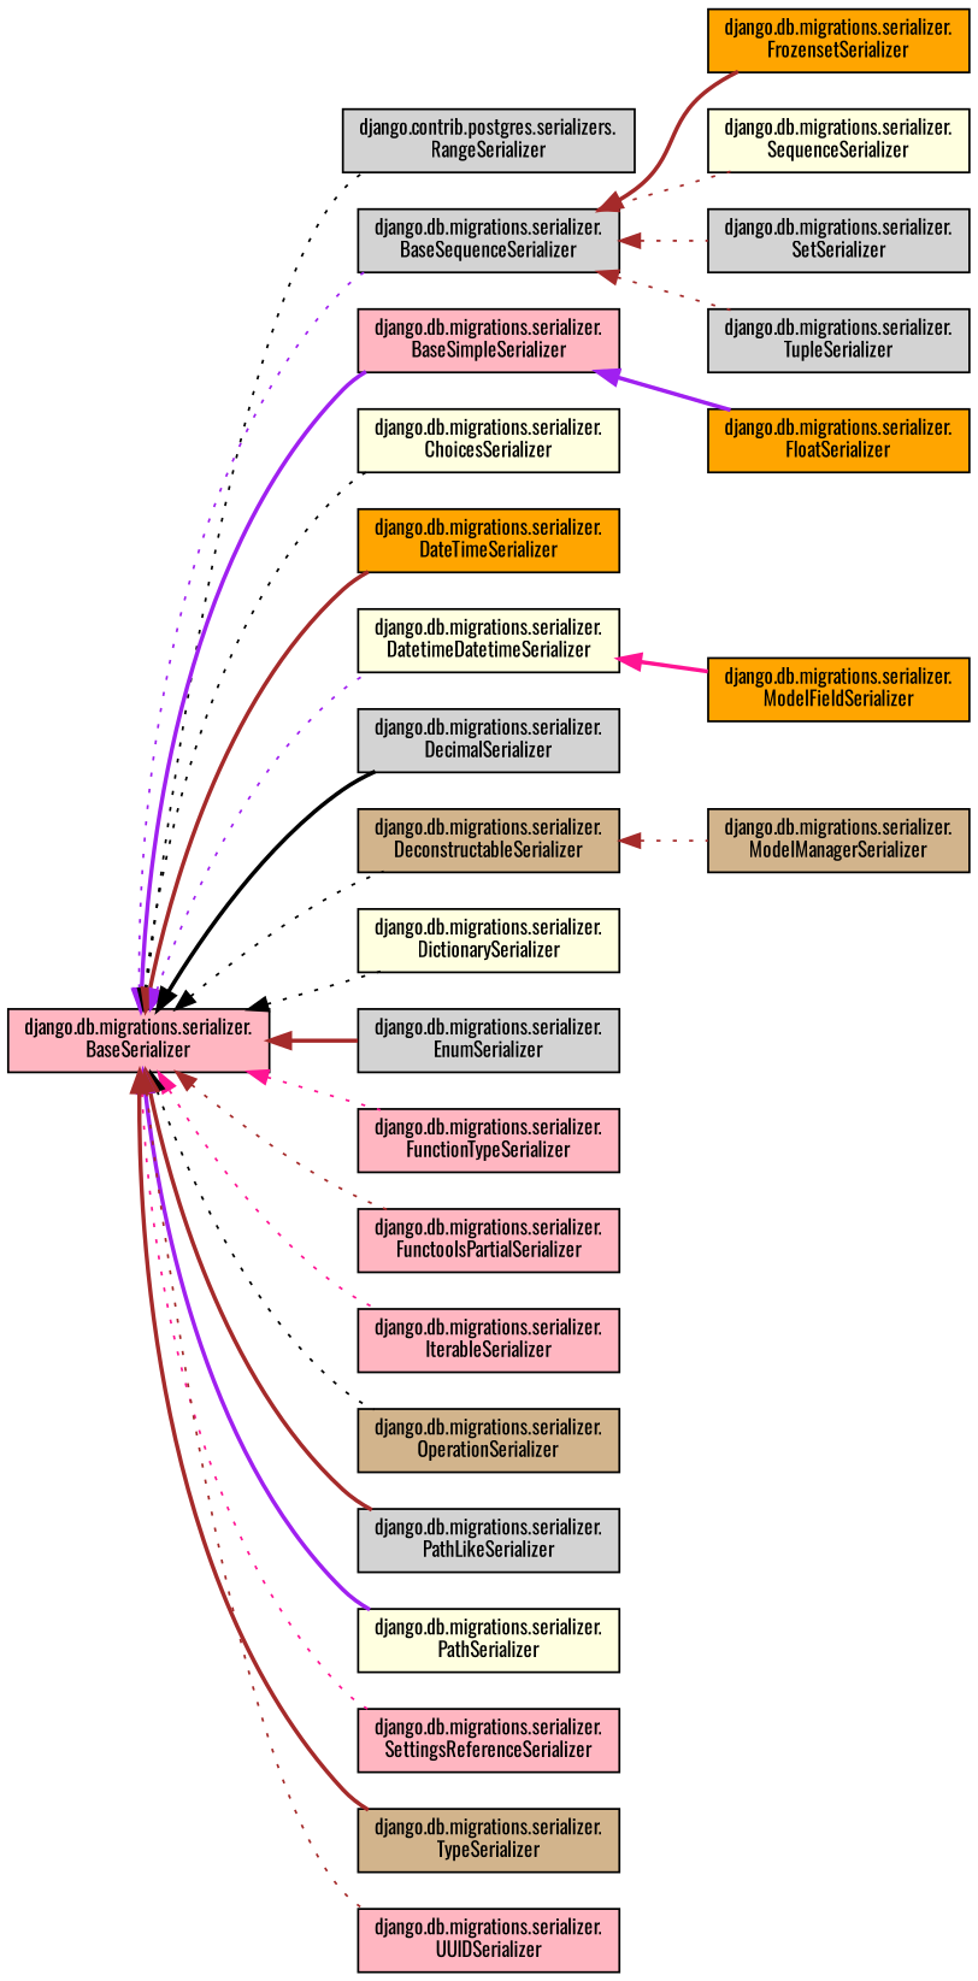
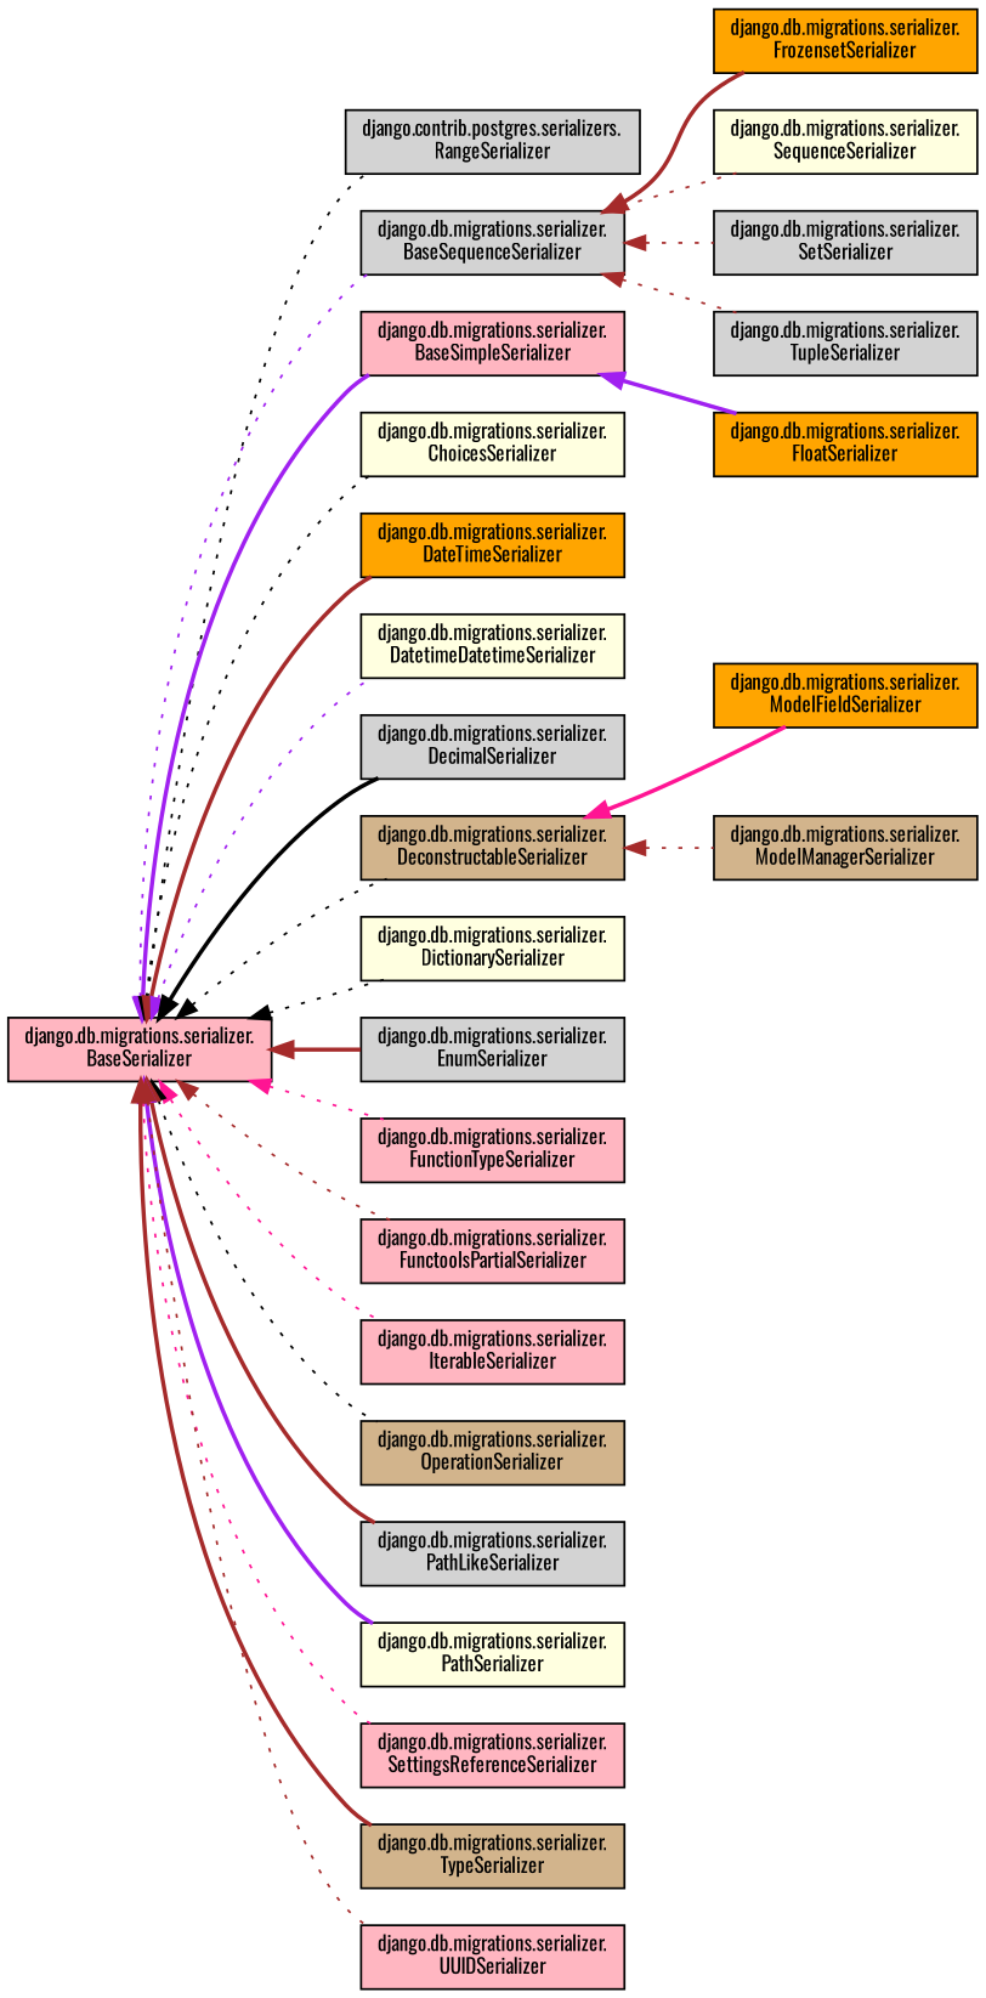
  digraph {
    fontname=Oswald
    rankdir=LR
    node [color=black fillcolor=lightpink fontname=Oswald fontsize=10 shape=record style=filled]
    edge [color=brown dir=back fontname=Oswald fontsize=10 labelfontname=Helvetica labelfontsize=10 style=dotted]
    n1 [fontcolor=black height=0.2 label="django.db.migrations.serializer.\lBaseSerializer" width=0.4]
    n2 [fillcolor=lightgrey height=0.2 label="django.contrib.postgres.serializers.\lRangeSerializer" width=0.4]
    n3 [fillcolor=lightgrey height=0.2 label="django.db.migrations.serializer.\lBaseSequenceSerializer" width=0.4]
    n4 [height=0.2 label="django.db.migrations.serializer.\lBaseSimpleSerializer" width=0.4]
    n5 [fillcolor=lightyellow height=0.2 label="django.db.migrations.serializer.\lChoicesSerializer" width=0.4]
    n6 [fillcolor=orange height=0.2 label="django.db.migrations.serializer.\lDateTimeSerializer" width=0.4]
    n7 [fillcolor=lightyellow height=0.2 label="django.db.migrations.serializer.\lDatetimeDatetimeSerializer" width=0.4]
    n8 [fillcolor=lightgrey height=0.2 label="django.db.migrations.serializer.\lDecimalSerializer" width=0.4]
    n9 [fillcolor=tan height=0.2 label="django.db.migrations.serializer.\lDeconstructableSerializer" width=0.4]
    n10 [fillcolor=lightyellow height=0.2 label="django.db.migrations.serializer.\lDictionarySerializer" width=0.4]
    n11 [fillcolor=lightgrey height=0.2 label="django.db.migrations.serializer.\lEnumSerializer" width=0.4]
    n12 [height=0.2 label="django.db.migrations.serializer.\lFunctionTypeSerializer" width=0.4]
    n13 [height=0.2 label="django.db.migrations.serializer.\lFunctoolsPartialSerializer" width=0.4]
    n14 [height=0.2 label="django.db.migrations.serializer.\lIterableSerializer" width=0.4]
    n15 [fillcolor=tan height=0.2 label="django.db.migrations.serializer.\lOperationSerializer" width=0.4]
    n16 [fillcolor=lightgrey height=0.2 label="django.db.migrations.serializer.\lPathLikeSerializer" width=0.4]
    n17 [fillcolor=lightyellow height=0.2 label="django.db.migrations.serializer.\lPathSerializer" width=0.4]
    n18 [height=0.2 label="django.db.migrations.serializer.\lSettingsReferenceSerializer" width=0.4]
    n19 [fillcolor=tan height=0.2 label="django.db.migrations.serializer.\lTypeSerializer" width=0.4]
    n20 [height=0.2 label="django.db.migrations.serializer.\lUUIDSerializer" width=0.4]
    n21 [fillcolor=orange height=0.2 label="django.db.migrations.serializer.\lFrozensetSerializer" width=0.4]
    n22 [fillcolor=lightyellow height=0.2 label="django.db.migrations.serializer.\lSequenceSerializer" width=0.4]
    n23 [fillcolor=lightgrey height=0.2 label="django.db.migrations.serializer.\lSetSerializer" width=0.4]
    n24 [fillcolor=lightgrey height=0.2 label="django.db.migrations.serializer.\lTupleSerializer" width=0.4]
    n25 [fillcolor=orange height=0.2 label="django.db.migrations.serializer.\lFloatSerializer" width=0.4]
    n26 [fillcolor=orange height=0.2 label="django.db.migrations.serializer.\lModelFieldSerializer" width=0.4]
    n27 [fillcolor=tan height=0.2 label="django.db.migrations.serializer.\lModelManagerSerializer" width=0.4]
    n1 -> n2 [color=black]
    n1 -> n3 [color=purple]
    n1 -> n4 [color=purple style=bold]
    n1 -> n5 [color=black]
    n1 -> n6 [style=bold]
    n1 -> n7 [color=purple]
    n1 -> n8 [color=black style=bold]
    n1 -> n9 [color=black]
    n1 -> n10 [color=black]
    n1 -> n11 [style=bold]
    n1 -> n12 [color=deeppink]
    n1 -> n13
    n1 -> n14 [color=deeppink]
    n1 -> n15 [color=black]
    n1 -> n16 [style=bold]
    n1 -> n17 [color=purple style=bold]
    n1 -> n18 [color=deeppink]
    n1 -> n19 [style=bold]
    n1 -> n20
    n3 -> n21 [style=bold]
    n3 -> n22
    n3 -> n23
    n3 -> n24
    n4 -> n25 [color=purple style=bold]
-   n7 -> n26 [color=deeppink style=bold]
+   n9 -> n26 [color=deeppink style=bold]
    n9 -> n27
  }
